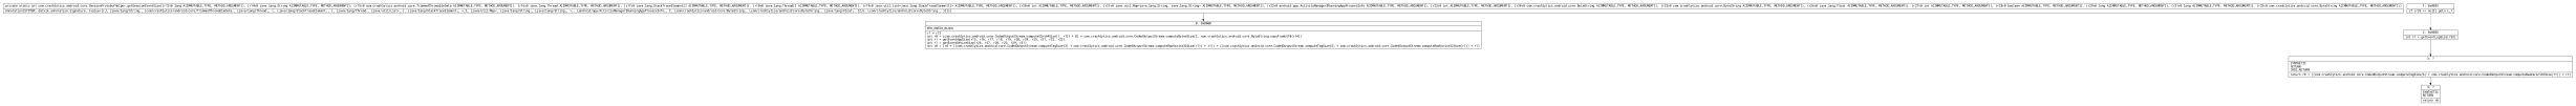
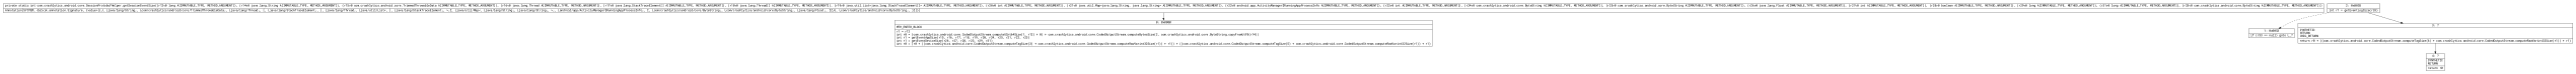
  digraph {
    fontname="Roboto Mono"
    node [fontname="Roboto Mono" shape=record]
    edge [fontname="Roboto Mono"]
    n1 [label="{0\:\ 0x0000|MTH_ENTER_BLOCK\l|r1 = r12\lint r0 = (com.crashlytics.android.core.CodedOutputStream.computeUInt64Size(1, r12) + 0) + com.crashlytics.android.core.CodedOutputStream.computeBytesSize(2, com.crashlytics.android.core.ByteString.copyFromUtf8(r14))\lint r1 = getEventAppSize(r15, r16, r17, r18, r19, r20, r24, r25, r21, r22, r23)\lint r1 = getEventDeviceSize(r26, r27, r28, r23, r29, r31)\lint r0 = (r0 + ((com.crashlytics.android.core.CodedOutputStream.computeTagSize(3) + com.crashlytics.android.core.CodedOutputStream.computeRawVarint32Size(r1)) + r1)) + ((com.crashlytics.android.core.CodedOutputStream.computeTagSize(5) + com.crashlytics.android.core.CodedOutputStream.computeRawVarint32Size(r1)) + r1)\l}"]
    n2 [label="{1\:\ 0x0053|if (r33 == null) goto L_?\l}"]
    n3 [label="{2\:\ 0x0055|int r1 = getEventLogSize(r33)\l}"]
    n4 [label="{3\:\ ?|SYNTHETIC\lRETURN\lORIG_RETURN\l|return r0 + ((com.crashlytics.android.core.CodedOutputStream.computeTagSize(6) + com.crashlytics.android.core.CodedOutputStream.computeRawVarint32Size(r1)) + r1)\l}"]
    n5 [label="{4\:\ ?|SYNTHETIC\lRETURN\l|return r0\l}"]
    n6 [label="{private static int com.crashlytics.android.core.SessionProtobufHelper.getSessionEventSize((r12v0 long A[IMMUTABLE_TYPE, METHOD_ARGUMENT]), (r14v0 java.lang.String A[IMMUTABLE_TYPE, METHOD_ARGUMENT]), (r15v0 com.crashlytics.android.core.TrimmedThrowableData A[IMMUTABLE_TYPE, METHOD_ARGUMENT]), (r16v0 java.lang.Thread A[IMMUTABLE_TYPE, METHOD_ARGUMENT]), (r17v0 java.lang.StackTraceElement[] A[IMMUTABLE_TYPE, METHOD_ARGUMENT]), (r18v0 java.lang.Thread[] A[IMMUTABLE_TYPE, METHOD_ARGUMENT]), (r19v0 java.util.List\<java.lang.StackTraceElement[]\> A[IMMUTABLE_TYPE, METHOD_ARGUMENT]), (r20v0 int A[IMMUTABLE_TYPE, METHOD_ARGUMENT]), (r21v0 java.util.Map\<java.lang.String, java.lang.String\> A[IMMUTABLE_TYPE, METHOD_ARGUMENT]), (r22v0 android.app.ActivityManager$RunningAppProcessInfo A[IMMUTABLE_TYPE, METHOD_ARGUMENT]), (r23v0 int A[IMMUTABLE_TYPE, METHOD_ARGUMENT]), (r24v0 com.crashlytics.android.core.ByteString A[IMMUTABLE_TYPE, METHOD_ARGUMENT]), (r25v0 com.crashlytics.android.core.ByteString A[IMMUTABLE_TYPE, METHOD_ARGUMENT]), (r26v0 java.lang.Float A[IMMUTABLE_TYPE, METHOD_ARGUMENT]), (r27v0 int A[IMMUTABLE_TYPE, METHOD_ARGUMENT]), (r28v0 boolean A[IMMUTABLE_TYPE, METHOD_ARGUMENT]), (r29v0 long A[IMMUTABLE_TYPE, METHOD_ARGUMENT]), (r31v0 long A[IMMUTABLE_TYPE, METHOD_ARGUMENT]), (r33v0 com.crashlytics.android.core.ByteString A[IMMUTABLE_TYPE, METHOD_ARGUMENT]))  | Annotation[SYSTEM, dalvik.annotation.Signature, \{value=[(J, Ljava\/lang\/String;, Lcom\/crashlytics\/android\/core\/TrimmedThrowableData;, Ljava\/lang\/Thread;, [, Ljava\/lang\/StackTraceElement;, [, Ljava\/lang\/Thread;, Ljava\/util\/List\<, [, Ljava\/lang\/StackTraceElement;, \>;I, Ljava\/util\/Map\<, Ljava\/lang\/String;, Ljava\/lang\/String;, \>;, Landroid\/app\/ActivityManager$RunningAppProcessInfo;, I, Lcom\/crashlytics\/android\/core\/ByteString;, Lcom\/crashlytics\/android\/core\/ByteString;, Ljava\/lang\/Float;, IZJJ, Lcom\/crashlytics\/android\/core\/ByteString;, )I]\}]\l}"]
-   n2 -> n3 [style=dashed]
+   n3 -> n2 [style=dashed]
    n3 -> n4
    n4 -> n5
    n6 -> n1
  }
